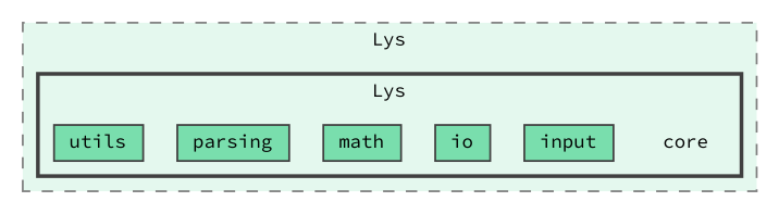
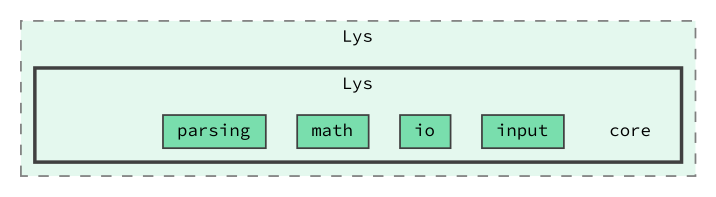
  digraph {
    compound=true
    fontname="Source Code Pro"
    node [fontname="Source Code Pro" fontsize=10 shape=box color=grey25 fillcolor="#79dead" style=filled]
    n1 [height=0.2 label=core shape=plaintext width=0.4 color="" fillcolor="" style=""]
    n2 [height=0.2 label=input width=0.4]
    n3 [height=0.2 label=io width=0.4]
    n4 [height=0.2 label=math width=0.4]
    n5 [height=0.2 label=parsing width=0.4]
-   n6 [height=0.2 label=utils width=0.4]
    subgraph cluster_1 {
      bgcolor="#e4f8ee"
      fontsize=10
      label=Lys
      pencolor=grey50
      style="filled,dashed"
      subgraph cluster_2 {
        bgcolor="#e4f8ee"
        fontsize=10
        pencolor=grey25
        style="filled,bold"
        n1
        n2
        n3
        n4
        n5
-       n6
      }
    }
  }
